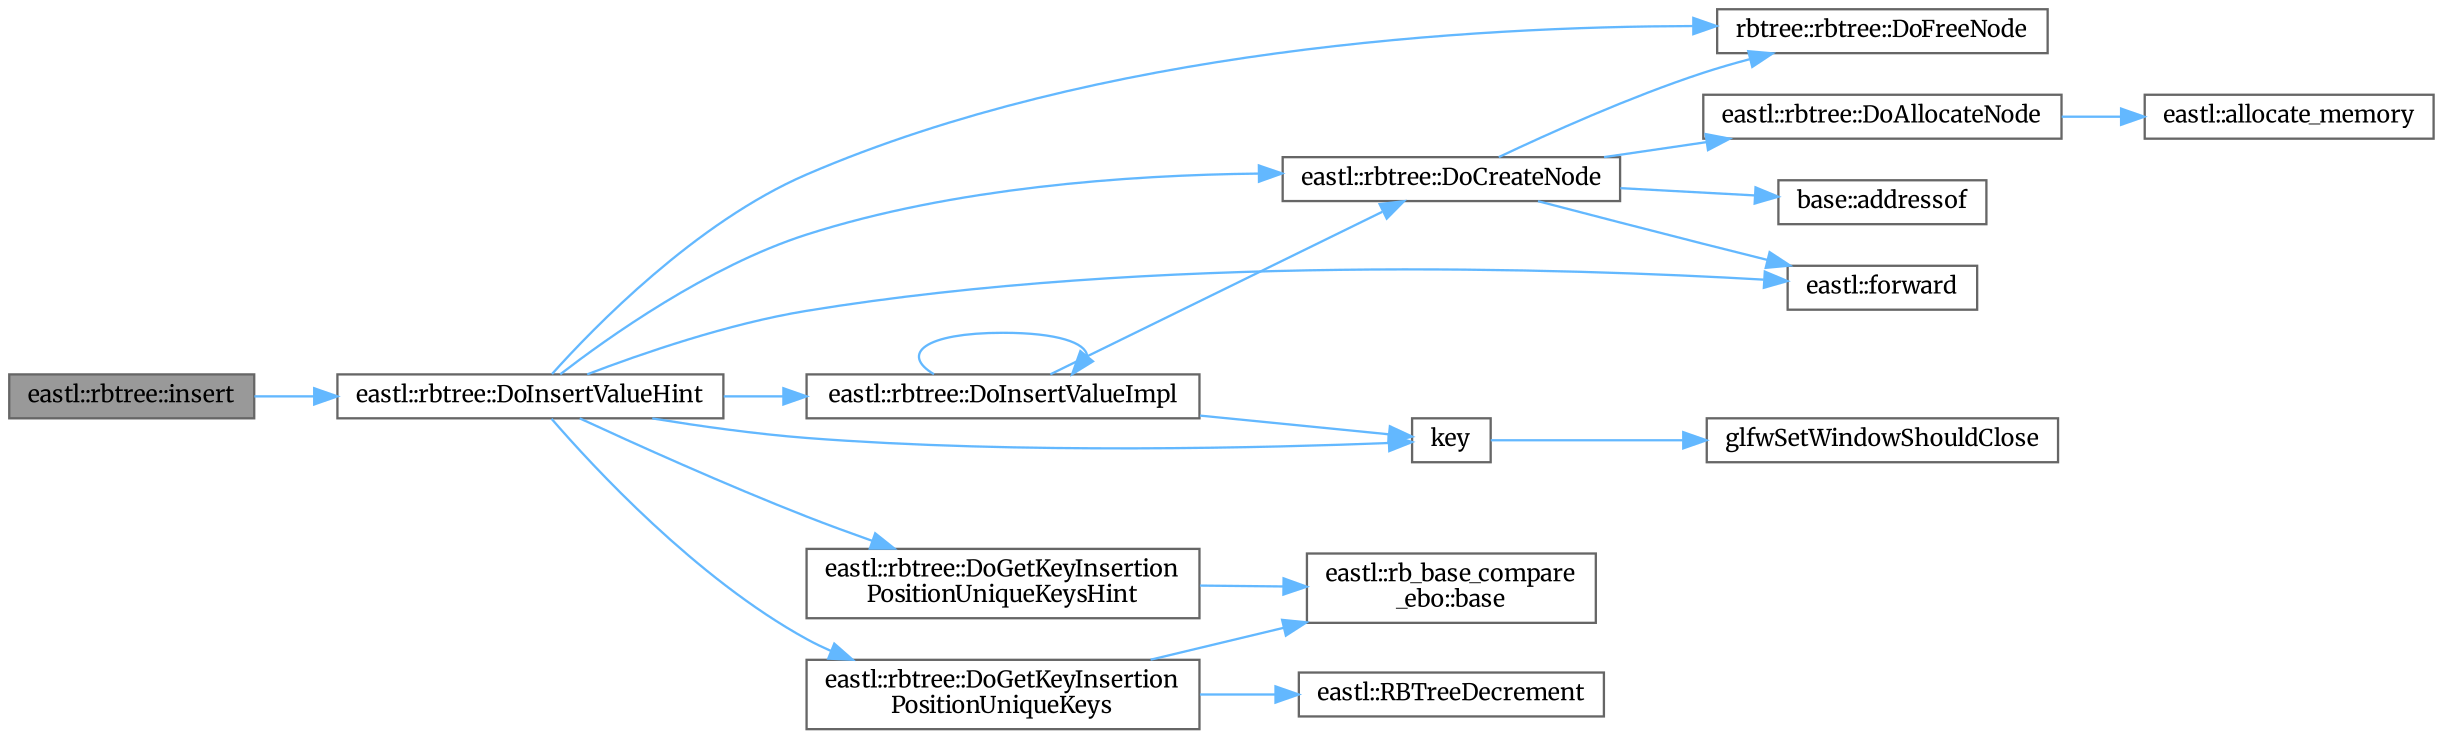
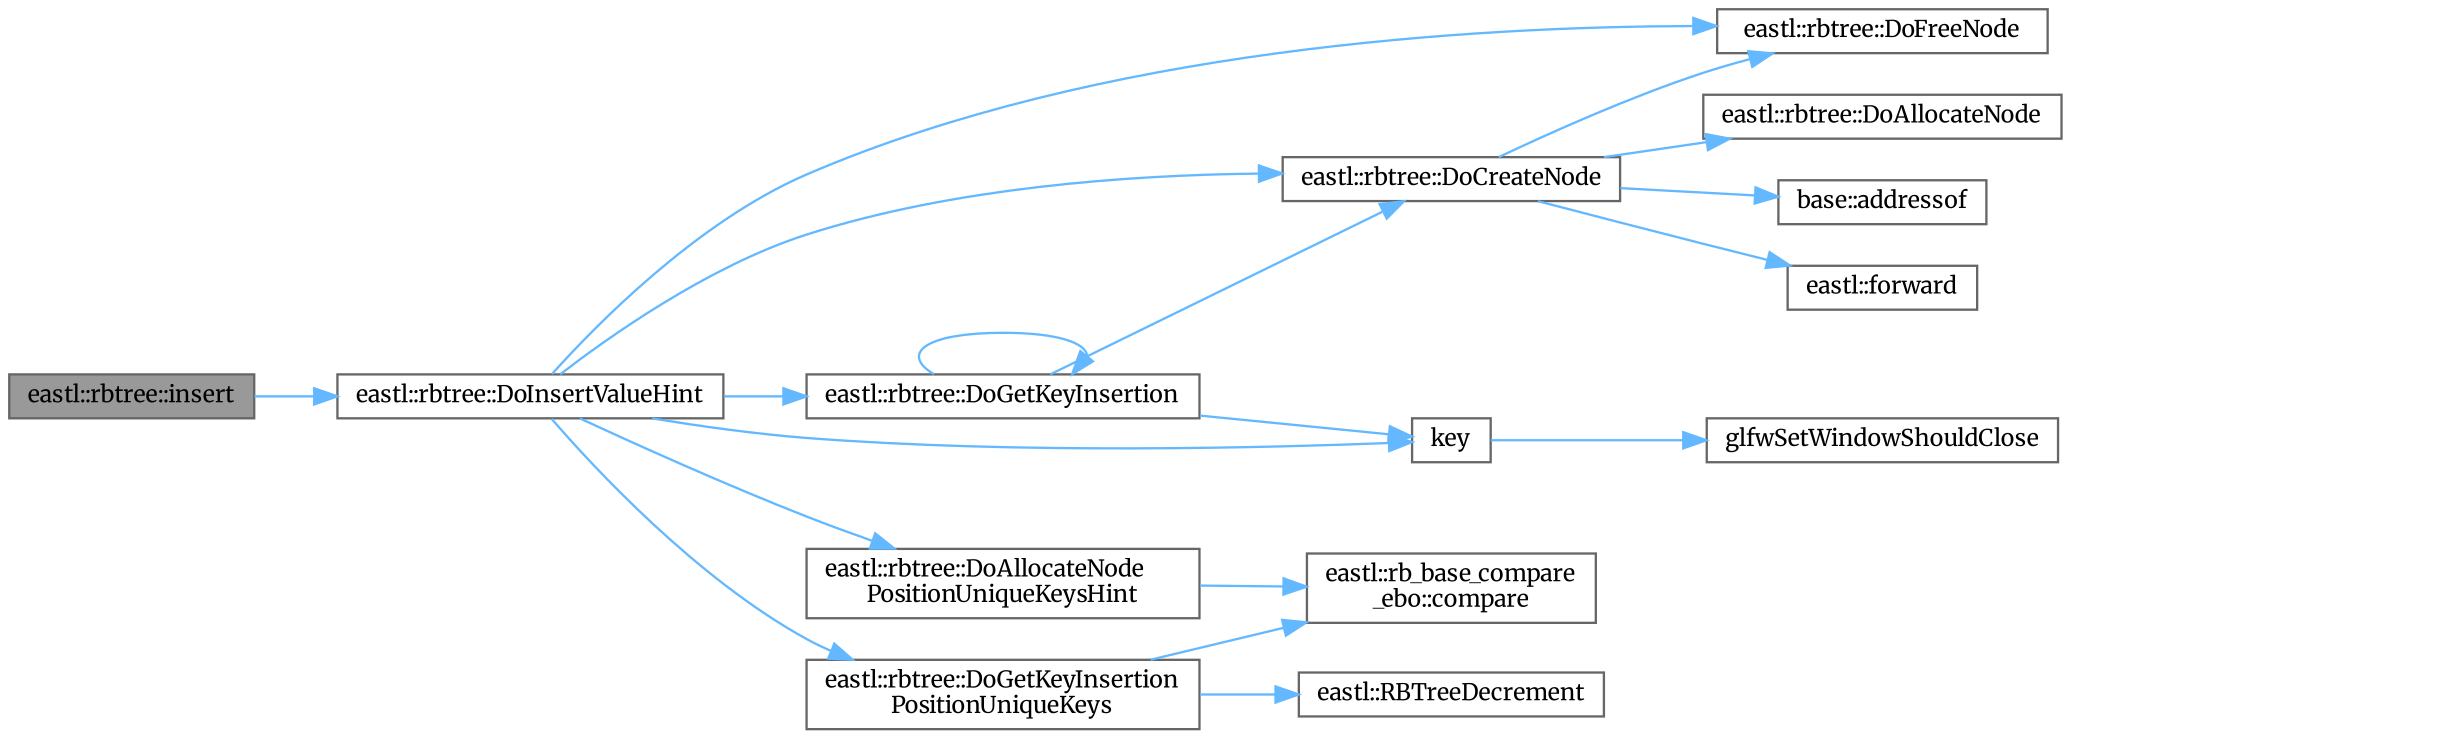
  digraph {
    fontname=Merriweather
    rankdir=LR
    node [color=grey40 fillcolor=white fontname=Merriweather fontsize=10 shape=box style=filled]
    edge [color=steelblue1 fontname=Merriweather fontsize=10 labelfontname=Helvetica labelfontsize=10 style=solid]
    n1 [color=gray40 fillcolor=grey60 fontcolor=black height=0.2 label="eastl::rbtree::insert" width=0.4]
    n2 [height=0.2 label="eastl::rbtree::DoInsertValueHint" width=0.4]
    n3 [height=0.2 label="eastl::rbtree::DoCreateNode" width=0.4]
-   n4 [height=0.2 label="rbtree::rbtree::DoFreeNode" width=0.4]
+   n4 [height=0.2 label="eastl::rbtree::DoFreeNode" width=0.4]
    n5 [height=0.2 label="eastl::forward" width=0.4]
    n6 [height=0.2 label="eastl::rbtree::DoGetKeyInsertion\lPositionUniqueKeys" width=0.4]
    n7 [height=0.2 label=key width=0.4]
-   n8 [height=0.2 label="eastl::rbtree::DoGetKeyInsertion\lPositionUniqueKeysHint" width=0.4]
-   n9 [height=0.2 label="eastl::rbtree::DoInsertValueImpl" width=0.4]
+   n8 [height=0.2 label="eastl::rbtree::DoAllocateNode\lPositionUniqueKeysHint" width=0.4]
+   n9 [height=0.2 label="eastl::rbtree::DoGetKeyInsertion" width=0.4]
    n10 [height=0.2 label="base::addressof" width=0.4]
    n11 [height=0.2 label="eastl::rbtree::DoAllocateNode" width=0.4]
-   n12 [height=0.2 label="eastl::rb_base_compare\l_ebo::base" width=0.4]
+   n12 [height=0.2 label="eastl::rb_base_compare\l_ebo::compare" width=0.4]
    n13 [height=0.2 label="eastl::RBTreeDecrement" width=0.4]
    n14 [height=0.2 label=glfwSetWindowShouldClose width=0.4]
-   n15 [height=0.2 label="eastl::allocate_memory" width=0.4]
    n1 -> n2
    n2 -> n3
    n2 -> n4
-   n2 -> n5
    n2 -> n6
    n2 -> n7
    n2 -> n8
    n2 -> n9
    n3 -> n4
    n3 -> n5
    n3 -> n10
    n3 -> n11
    n6 -> n12
    n6 -> n13
    n7 -> n14
    n8 -> n12
    n9 -> n3
    n9 -> n7
    n9 -> n9
-   n11 -> n15
  }
